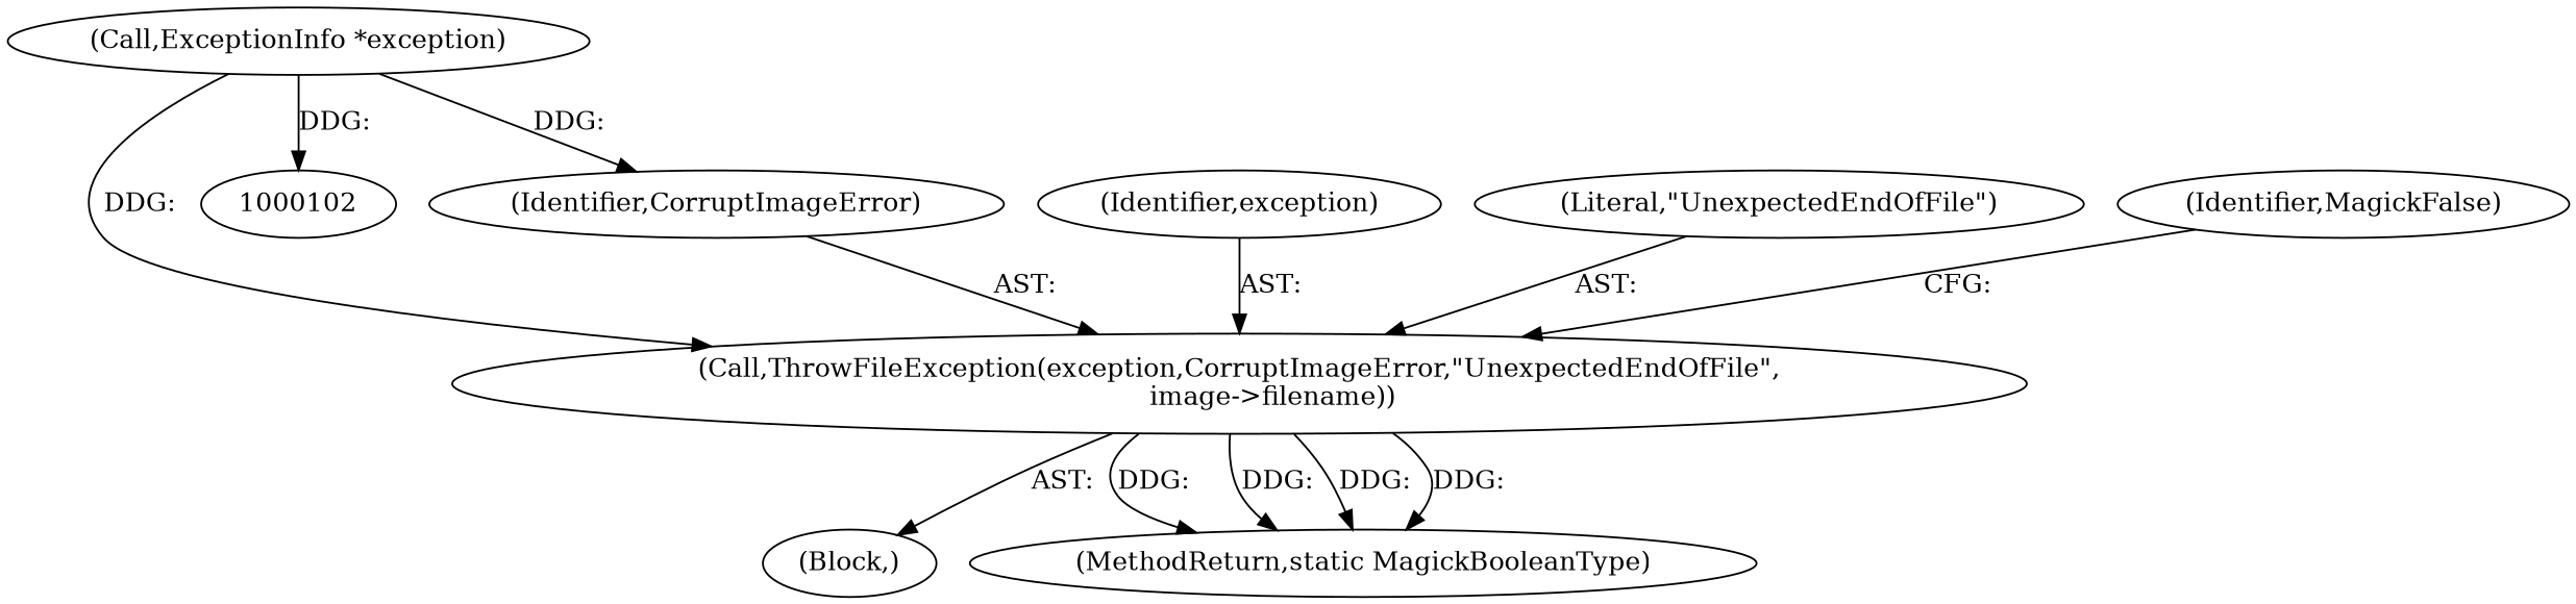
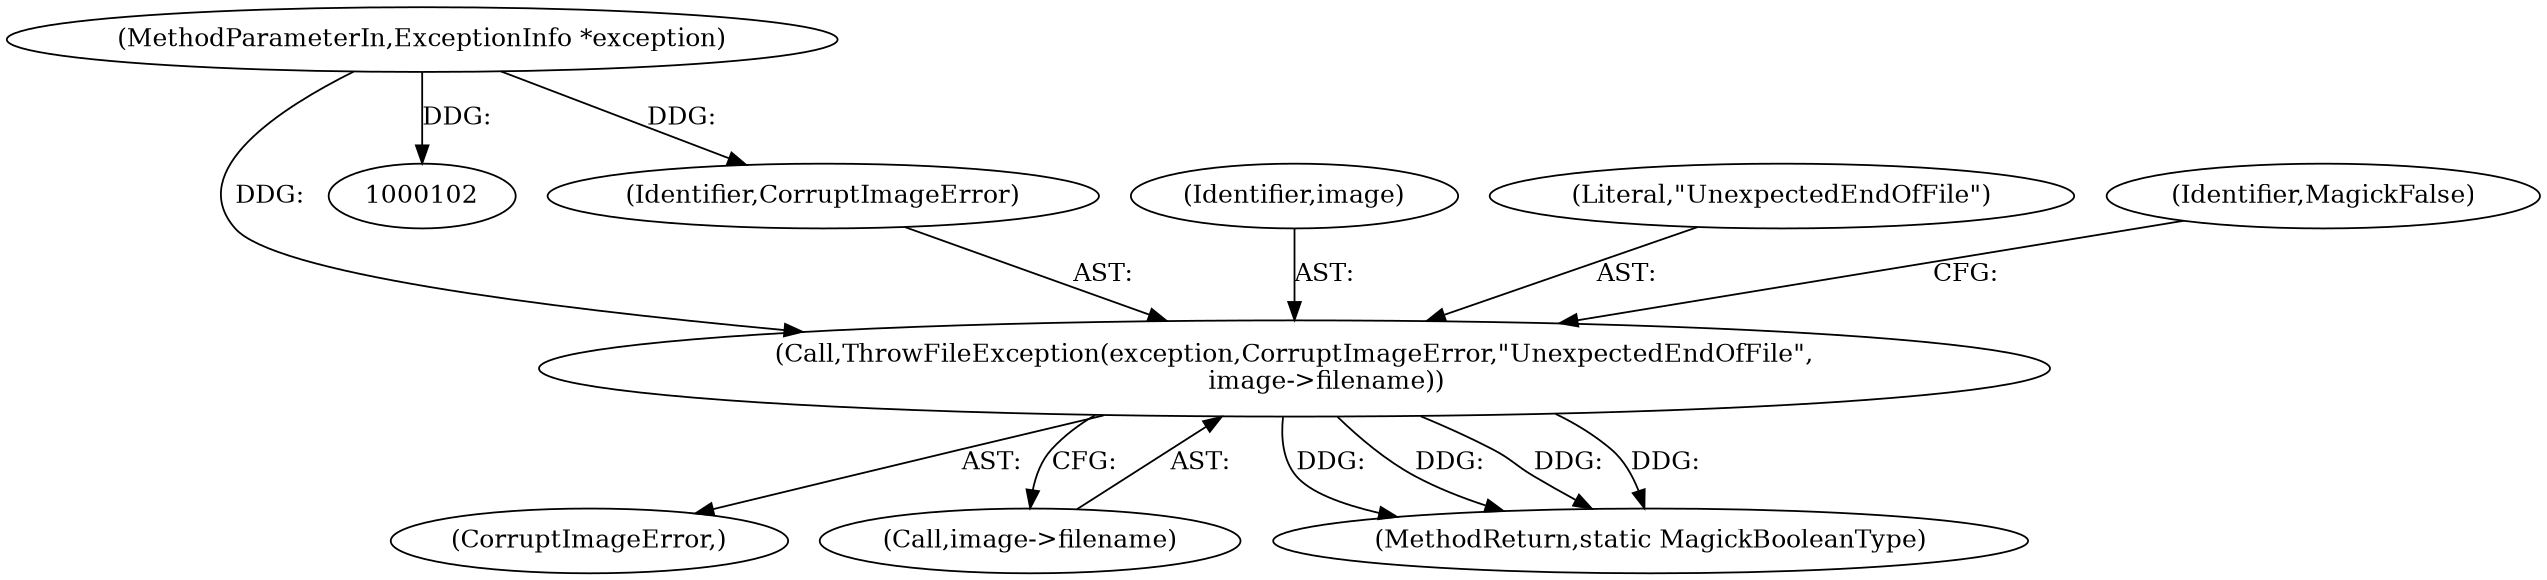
  digraph {
    n1 [label="(Call,ThrowFileException(exception,CorruptImageError,\"UnexpectedEndOfFile\",\n        image->filename))"]
-   n2 [label="(Block,)"]
+   n2 [label="(CorruptImageError,)"]
+   n3 [label="(Call,image->filename)"]
    n4 [label="(MethodReturn,static MagickBooleanType)"]
-   n5 [label="(Call,ExceptionInfo *exception)"]
+   n5 [label="(MethodParameterIn,ExceptionInfo *exception)"]
    1000102
    n7 [label="(Identifier,CorruptImageError)"]
-   n8 [label="(Identifier,exception)"]
+   n8 [label="(Identifier,image)"]
    n9 [label="(Literal,\"UnexpectedEndOfFile\")"]
    n10 [label="(Identifier,MagickFalse)"]
    n1 -> n2 [label="AST: "]
+   n1 -> n3 [label="CFG: "]
    n1 -> n4 [label="DDG: "]
    n1 -> n4 [label="DDG: "]
    n1 -> n4 [label="DDG: "]
    n1 -> n4 [label="DDG: "]
+   n3 -> n1 [label="AST: "]
    n5 -> n1 [label="DDG: "]
    n5 -> 1000102 [label="DDG: "]
    n5 -> n7 [label="DDG: "]
    n7 -> n1 [label="AST: "]
    n8 -> n1 [label="AST: "]
    n9 -> n1 [label="AST: "]
    n10 -> n1 [label="CFG: "]
  }
